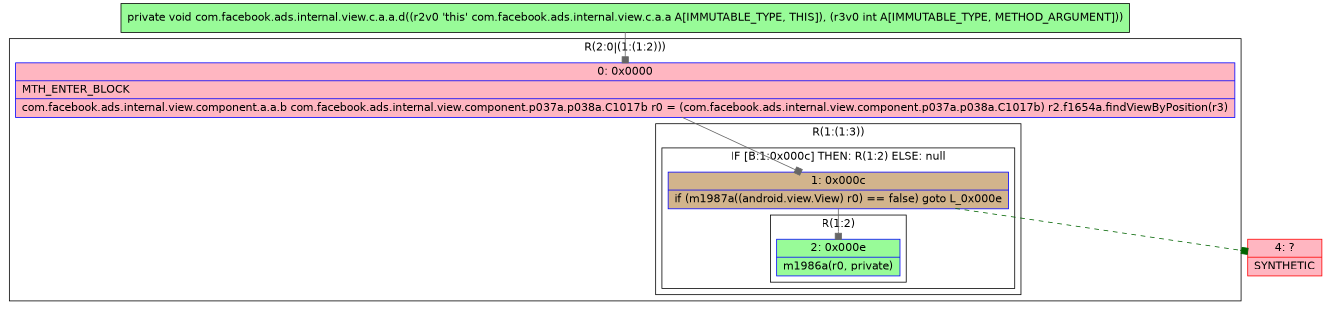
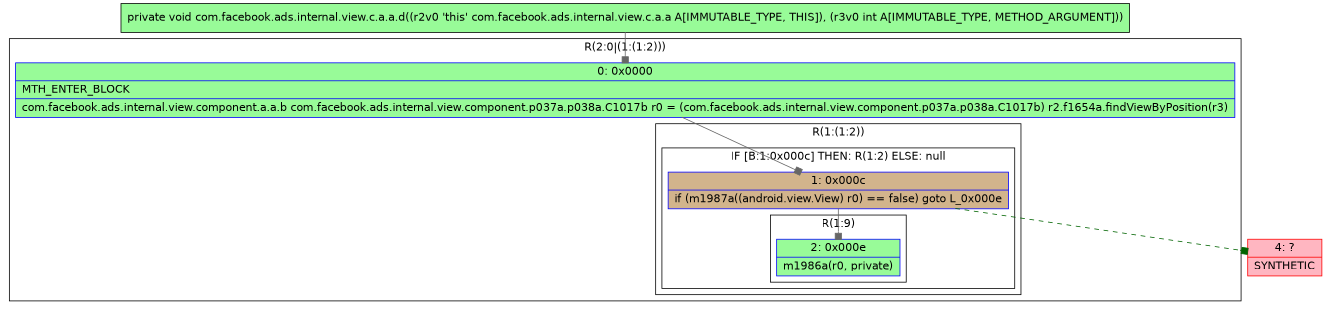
  digraph {
    fontname="DejaVu Sans"
    node [color=blue fillcolor=palegreen fontname="DejaVu Sans" shape=record style=filled]
    edge [arrowhead=box color=gray40 fontname="DejaVu Sans"]
    n1 [label="{2\:\ 0x000e|m1986a(r0, private)\l}"]
    n2 [fillcolor=tan label="{1\:\ 0x000c|if (m1987a((android.view.View) r0) == false) goto L_0x000e\l}"]
-   n3 [fillcolor=lightpink label="{0\:\ 0x0000|MTH_ENTER_BLOCK\l|com.facebook.ads.internal.view.component.a.a.b com.facebook.ads.internal.view.component.p037a.p038a.C1017b r0 = (com.facebook.ads.internal.view.component.p037a.p038a.C1017b) r2.f1654a.findViewByPosition(r3)\l}"]
+   n3 [label="{0\:\ 0x0000|MTH_ENTER_BLOCK\l|com.facebook.ads.internal.view.component.a.a.b com.facebook.ads.internal.view.component.p037a.p038a.C1017b r0 = (com.facebook.ads.internal.view.component.p037a.p038a.C1017b) r2.f1654a.findViewByPosition(r3)\l}"]
    n4 [color=red fillcolor=lightpink label="{4\:\ ?|SYNTHETIC\l}"]
    n5 [label="{private void com.facebook.ads.internal.view.c.a.a.d((r2v0 'this' com.facebook.ads.internal.view.c.a.a A[IMMUTABLE_TYPE, THIS]), (r3v0 int A[IMMUTABLE_TYPE, METHOD_ARGUMENT])) }" color=""]
    subgraph cluster_1 {
      label="R(2:0|(1:(1:2)))"
      n3
      subgraph cluster_2 {
-       label="R(1:(1:3))"
+       label="R(1:(1:2))"
        subgraph cluster_3 {
          label="IF [B:1:0x000c] THEN: R(1:2) ELSE: null"
          n2
          subgraph cluster_4 {
-           label="R(1:2)"
+           label="R(1:9)"
            n1
          }
        }
      }
    }
    n2 -> n1
    n2 -> n4 [color=darkgreen style=dashed]
    n3 -> n2
    n5 -> n3
  }
